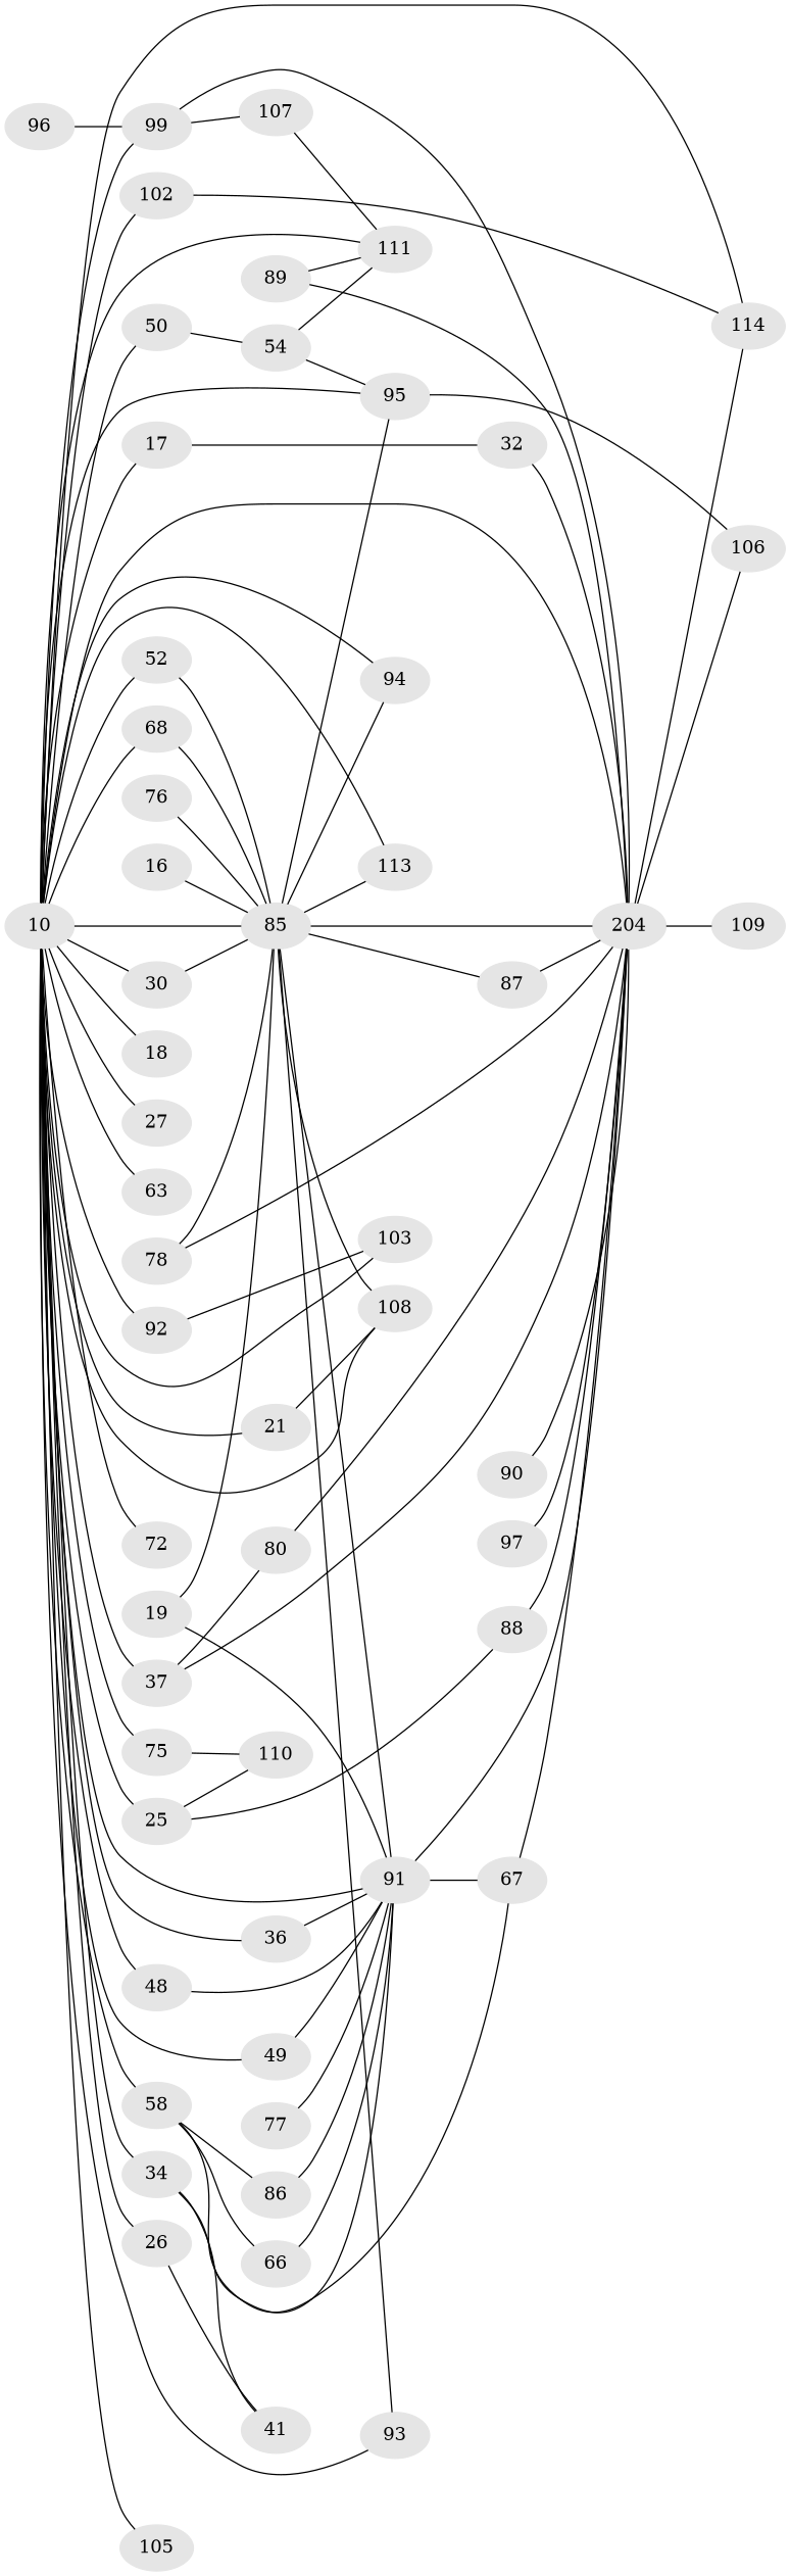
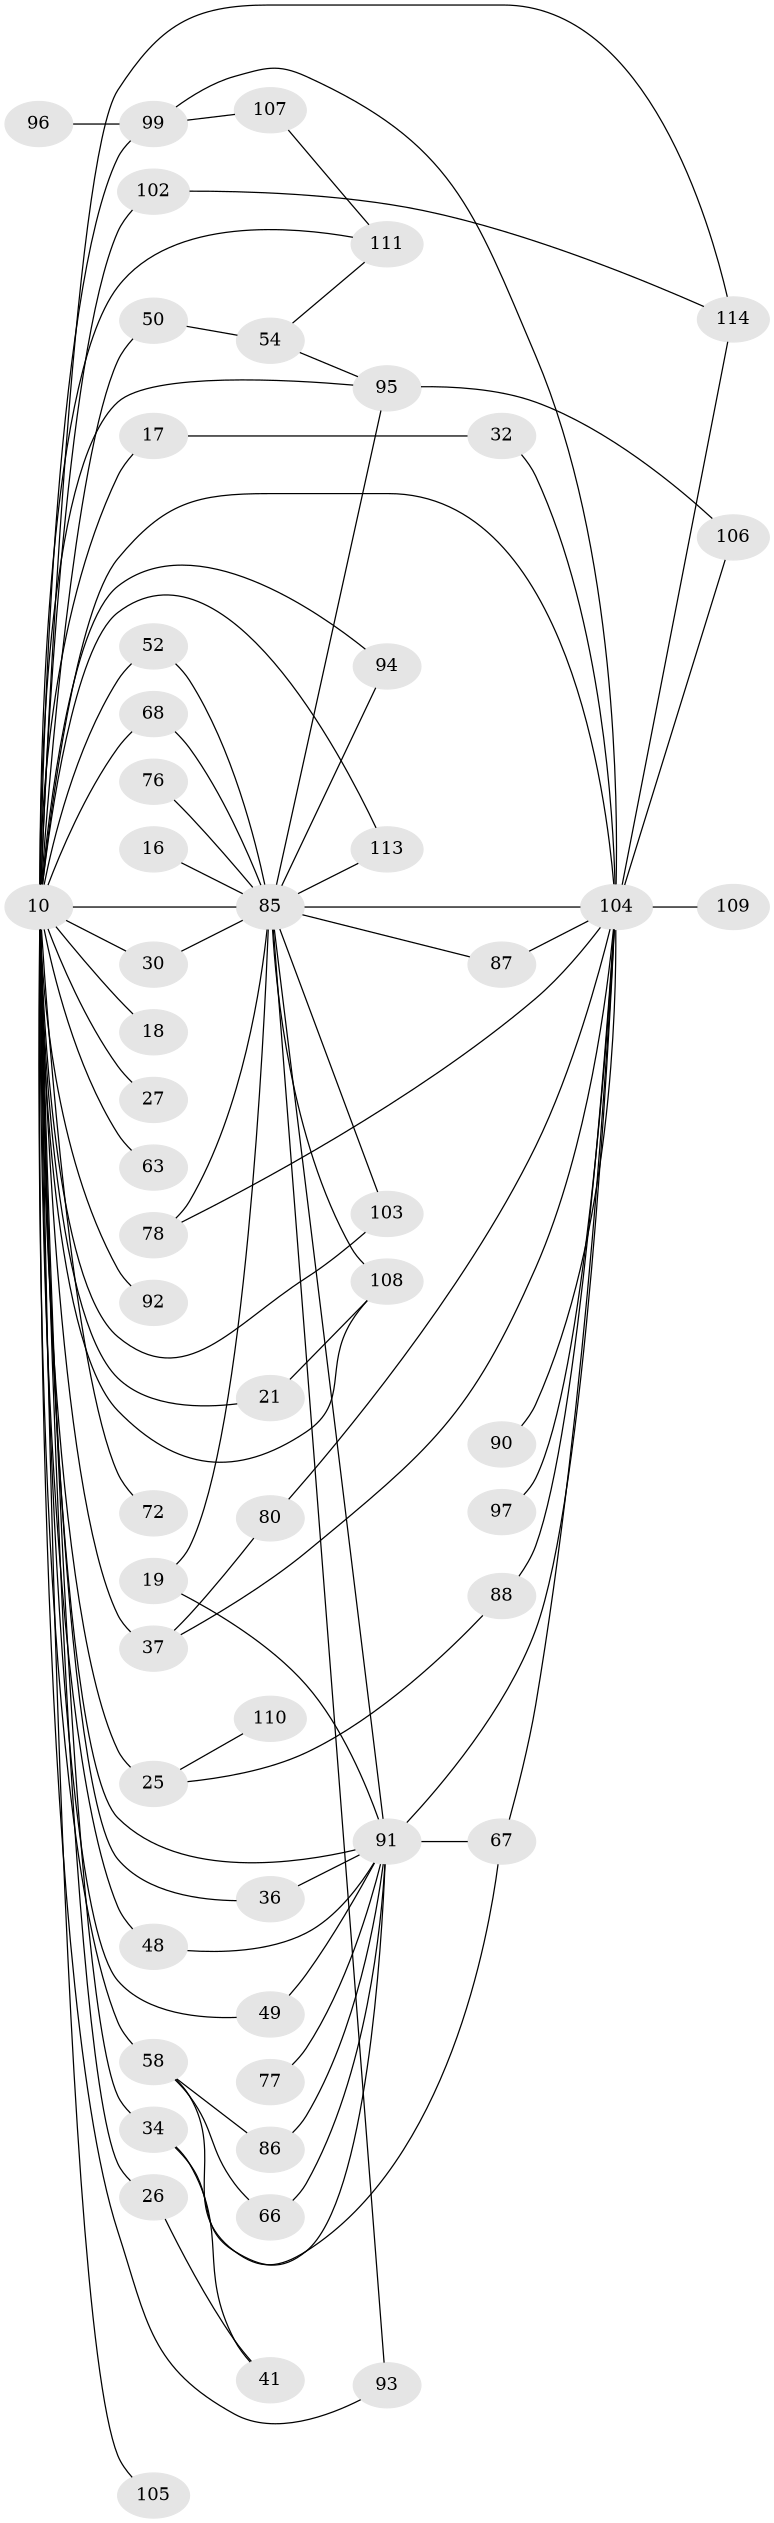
  graph {
    rankdir=LR
    node [color=gray90 style=filled]
    10 [super="+7+6"]
    17
    18
    21
    25
    26
    27
    30
    34 [super="+20"]
    36
    37
    48 [super="+46"]
    49
    50
    52
    58 [super="+39"]
    63
    68
    72
-   75
    85 [super="+83+40"]
    91 [super="+42+60+81+71"]
    92
    93
    94
    95 [super="+38+56"]
    99 [super="+51+61+98+70+73"]
    102 [super="+62+82"]
    103
-   104 [super="+43+57+59+84+9" label=204]
+   104 [super="+43+57+59+84+9"]
    105
    108 [super="+15"]
    111 [super="+79"]
    113 [super="+100+112"]
    114 [super="+101"]
    32
    88
    110
    41
    80 [super="+33"]
    54
    66
    67
    86
    87
    106
    107
    109
    16
    19
    76
    77
    78 [super="+45"]
-   89
    90
    96
    97
    10 -- 17 [weight=2]
    10 -- 18
    10 -- 21
    10 -- 25 [weight=2]
    10 -- 26 [weight=2]
    10 -- 27
    10 -- 30
    10 -- 34 [weight=2]
    10 -- 36
    10 -- 37 [weight=2]
    10 -- 48 [weight=2]
    10 -- 49
    10 -- 50 [weight=2]
    10 -- 52
    10 -- 58 [weight=3]
    10 -- 63 [weight=2]
    10 -- 68
    10 -- 72 [weight=2]
-   10 -- 75 [weight=2]
    10 -- 85 [weight=10]
    10 -- 91 [weight=12]
    10 -- 92 [weight=2]
    10 -- 93
    10 -- 94
    10 -- 95 [weight=2]
    10 -- 99 [weight=6]
    10 -- 102 [weight=4]
    10 -- 103
    10 -- 104 [weight=16]
    10 -- 105 [weight=2]
    10 -- 108
    10 -- 111 [weight=2]
    10 -- 113
    10 -- 114
    17 -- 32
    21 -- 108
    25 -- 88
    25 -- 110
    26 -- 41
    30 -- 85
    34 -- 91
    34 -- 41
    36 -- 91
    37 -- 104
    37 -- 80 [weight=2]
    48 -- 91
    49 -- 91
    50 -- 54
    52 -- 85
    58 -- 66
    58 -- 67
    58 -- 86
    68 -- 85
-   75 -- 110
    85 -- 91 [weight=9]
    85 -- 93
    85 -- 94
    85 -- 95
-   92 -- 103
+   85 -- 103
    85 -- 104 [weight=8]
    85 -- 108 [weight=2]
    85 -- 113 [weight=3]
    85 -- 87
    91 -- 104 [weight=7]
    91 -- 67
    95 -- 106
    99 -- 104 [weight=2]
    99 -- 107
    102 -- 114
    104 -- 114 [weight=2]
    104 -- 106
    104 -- 109 [weight=2]
    32 -- 104
    88 -- 104
    80 -- 104
    54 -- 95
    54 -- 111
    66 -- 91
    67 -- 104
    86 -- 91
    87 -- 104
    107 -- 111
    16 -- 85 [weight=3]
    19 -- 85
    19 -- 91
    76 -- 85 [weight=2]
    77 -- 91 [weight=2]
    78 -- 85
    78 -- 104 [weight=2]
-   89 -- 104
-   89 -- 111
    90 -- 104 [weight=2]
    96 -- 99
    97 -- 104 [weight=2]
  }
